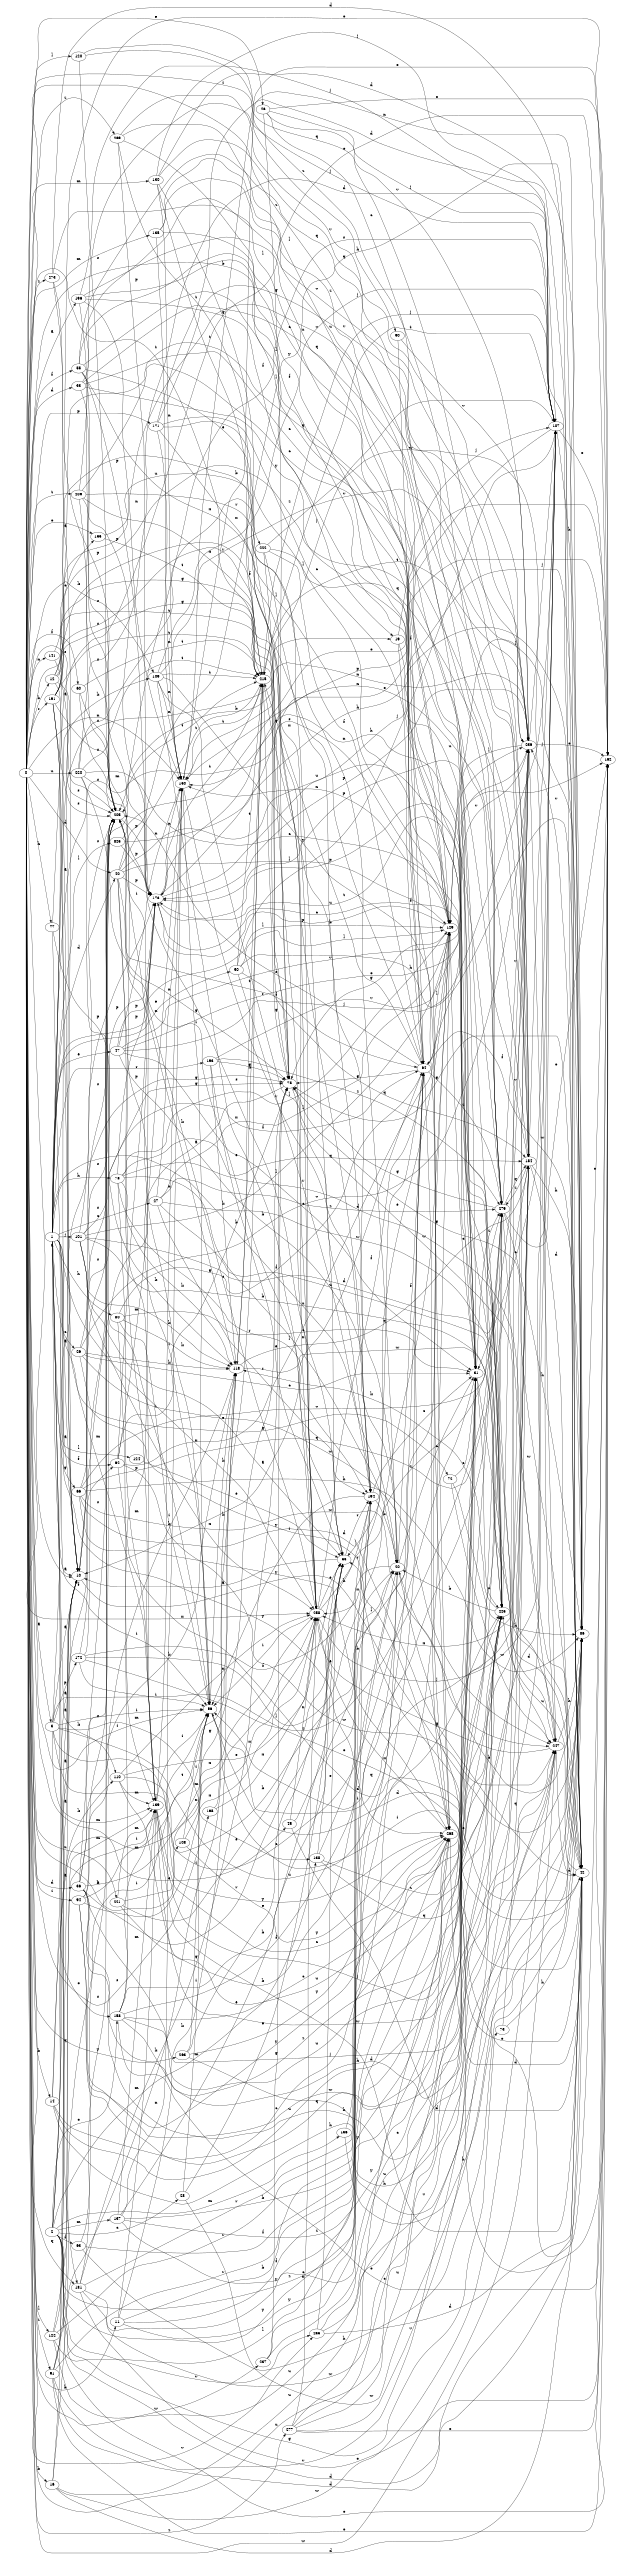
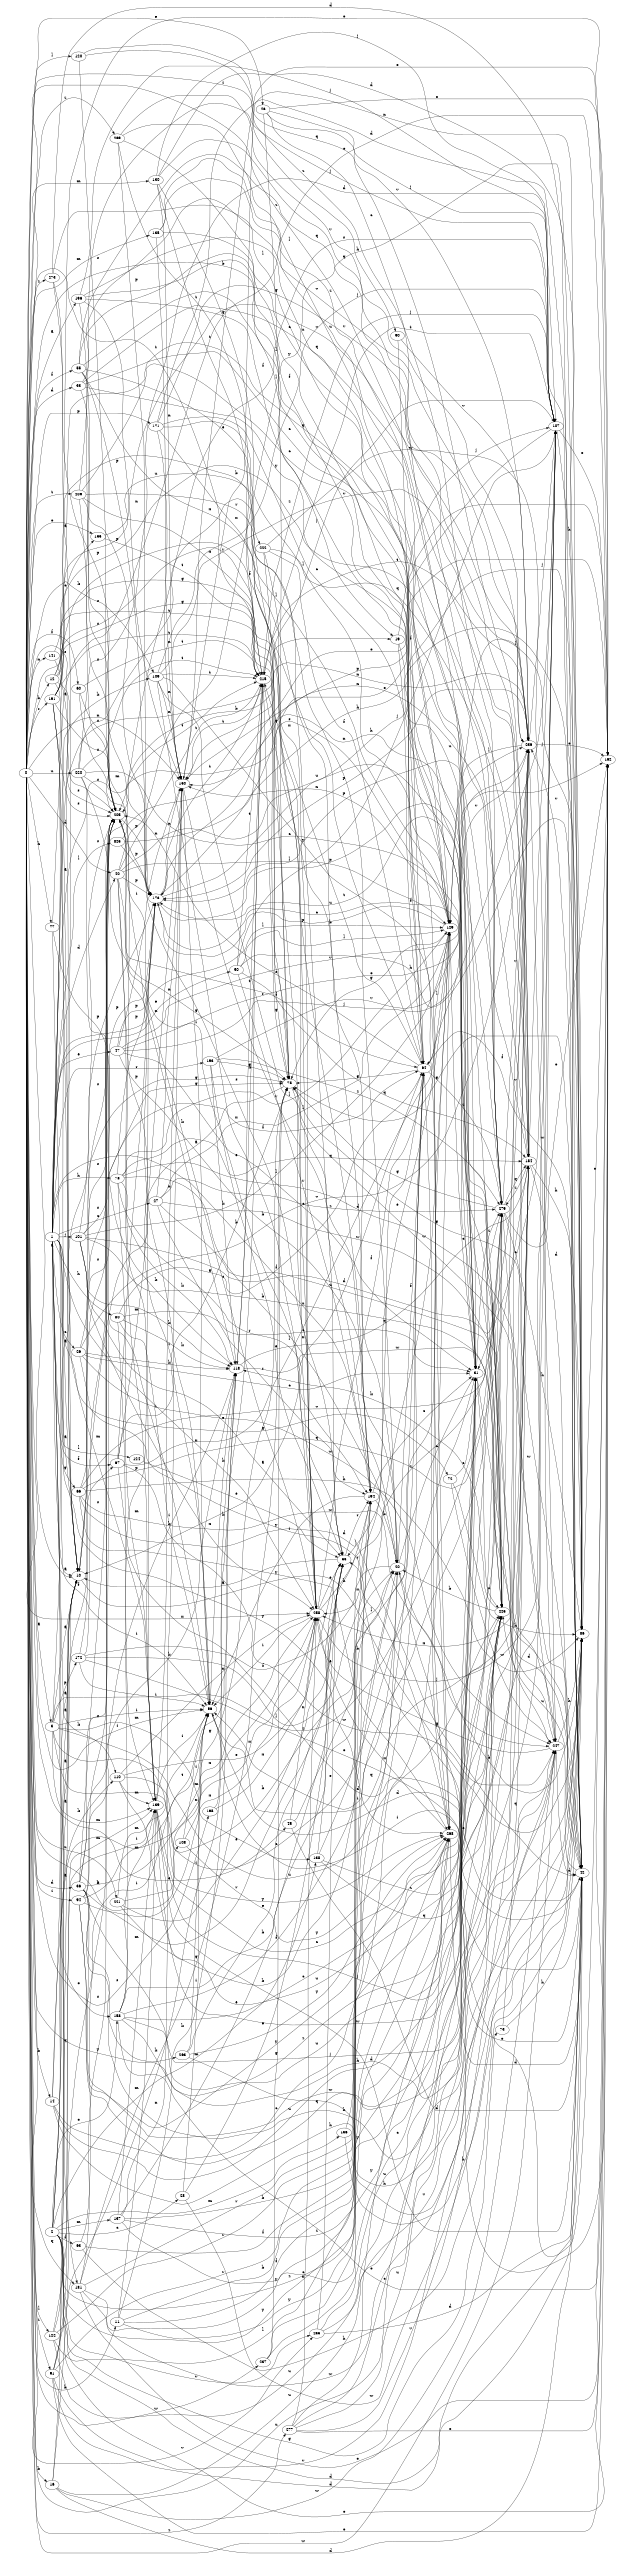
  strict digraph {
    rankdir=LR
    0
    3
    10
    11
    12
    14
    16
    19
    33
    36
    40
    45
    46
    55
    60
    77
    90
    91
    94
    96
    108
    109
    120
    122
    130
    135
    141
    150
    155
    171
    181
    191
    195
    196
    205
    209
    215
    220
    221
    222
    225
    235
    237
    247
    258
    263
    269
    273
    277
    279
    268
    138
    162
    31
    139
    172
    173
    75
    86
    20
    64
    118
    184
    42
    107
    236
    194
    129
    53
    1
    26
    27
    47
    50
-   62
+   62 [label=67]
    66
    72
    78
    80
    101
    110
    124
    n83 [label=825]
    158
    193
    2
    28
    63
    73
    136
    137
    0 -> 3 [label=a]
    0 -> 10 [label=a]
    0 -> 11 [label=b]
    0 -> 12 [label=b]
    0 -> 14 [label=b]
    0 -> 16 [label=b]
    0 -> 19 [label=b]
    0 -> 33 [label=d]
    0 -> 36 [label=d]
    0 -> 40 [label=d]
    0 -> 45 [label=e]
    0 -> 46 [label=e]
    0 -> 55 [label=f]
    0 -> 60 [label=f]
    0 -> 77 [label=h]
    0 -> 90 [label=i]
    0 -> 91 [label=i]
    0 -> 94 [label=i]
    0 -> 96 [label=i]
    0 -> 108 [label=k]
    0 -> 109 [label=k]
    0 -> 120 [label=l]
    0 -> 122 [label=l]
    0 -> 130 [label=m]
    0 -> 135 [label=m]
    0 -> 141 [label=n]
    0 -> 150 [label=n]
    0 -> 155 [label=o]
    0 -> 171 [label=p]
    0 -> 181 [label=q]
    0 -> 191 [label=r]
    0 -> 195 [label=s]
    0 -> 196 [label=a]
    0 -> 205 [label=s]
    0 -> 209 [label=t]
    0 -> 215 [label=t]
    0 -> 220 [label=u]
    0 -> 221 [label=u]
    0 -> 222 [label=u]
    0 -> 225 [label=u]
    0 -> 235 [label=v]
    0 -> 237 [label=w]
    0 -> 247 [label=w]
    0 -> 258 [label=x]
    0 -> 263 [label=y]
    0 -> 269 [label=z]
    0 -> 273 [label=z]
    0 -> 277 [label=z]
    0 -> 279 [label=z]
    3 -> 10 [label=a]
    3 -> 96 [label=i]
    3 -> 225 [label=u]
    3 -> 268 [label=y]
    3 -> 138 [label=m]
    3 -> 162 [label=o]
    3 -> 31 [label=c]
    3 -> 139 [label=m]
    3 -> 172 [label=p]
    3 -> 173 [label=p]
    10 -> 205 [label=s]
    10 -> 75 [label=g]
    10 -> 86 [label=h]
    11 -> 268 [label=y]
    11 -> 139 [label=m]
    11 -> 20 [label=b]
    11 -> 64 [label=f]
    11 -> 118 [label=k]
    12 -> 10 [label=a]
    12 -> 205 [label=s]
    12 -> 215 [label=t]
    12 -> 162 [label=o]
    12 -> 75 [label=g]
    12 -> 184 [label=q]
    14 -> 10 [label=a]
    14 -> 225 [label=u]
    14 -> 258 [label=x]
    14 -> 31 [label=c]
    14 -> 86 [label=h]
    16 -> 10 [label=a]
    16 -> 96 [label=i]
    16 -> 225 [label=u]
    16 -> 247 [label=w]
    16 -> 42 [label=d]
    19 -> 225 [label=u]
    19 -> 64 [label=f]
    19 -> 107 [label=j]
    33 -> 205 [label=s]
    33 -> 268 [label=y]
    33 -> 31 [label=c]
    33 -> 184 [label=q]
    33 -> 236 [label=v]
    36 -> 205 [label=s]
    36 -> 247 [label=w]
    36 -> 258 [label=x]
    36 -> 279 [label=z]
    36 -> 173 [label=p]
    36 -> 86 [label=h]
    36 -> 118 [label=k]
    36 -> 107 [label=j]
    36 -> 194 [label=r]
    40 -> 96 [label=i]
    40 -> 215 [label=t]
    40 -> 225 [label=u]
    40 -> 139 [label=m]
    40 -> 173 [label=p]
    40 -> 86 [label=h]
    40 -> 64 [label=f]
    40 -> 129 [label=l]
    45 -> 258 [label=x]
    45 -> 42 [label=d]
    45 -> 129 [label=l]
    46 -> 162 [label=o]
    46 -> 31 [label=c]
    46 -> 75 [label=g]
    46 -> 107 [label=j]
    46 -> 236 [label=v]
    55 -> 205 [label=s]
    55 -> 258 [label=x]
    55 -> 31 [label=c]
    55 -> 173 [label=p]
    55 -> 184 [label=q]
    55 -> 129 [label=l]
    55 -> 53 [label=e]
    60 -> 205 [label=s]
    60 -> 215 [label=t]
    60 -> 139 [label=m]
    77 -> 10 [label=a]
    77 -> 162 [label=o]
    77 -> 118 [label=k]
    90 -> 64 [label=f]
    90 -> 236 [label=v]
    91 -> 10 [label=a]
    91 -> 96 [label=i]
    91 -> 162 [label=o]
    91 -> 118 [label=k]
    91 -> 42 [label=d]
    91 -> 236 [label=v]
    91 -> 194 [label=r]
    94 -> 205 [label=s]
    94 -> 215 [label=t]
    94 -> 258 [label=x]
    94 -> 268 [label=y]
    94 -> 118 [label=k]
    94 -> 184 [label=q]
    96 -> 118 [label=k]
    96 -> 184 [label=q]
    96 -> 42 [label=d]
    108 -> 96 [label=i]
    108 -> 258 [label=x]
    108 -> 268 [label=y]
    109 -> 150 [label=n]
    109 -> 215 [label=t]
    109 -> 258 [label=x]
    109 -> 268 [label=y]
    109 -> 107 [label=j]
    109 -> 236 [label=v]
    109 -> 194 [label=r]
    120 -> 205 [label=s]
    120 -> 279 [label=z]
    120 -> 184 [label=q]
    122 -> 10 [label=a]
    122 -> 225 [label=u]
    122 -> 139 [label=m]
    122 -> 194 [label=r]
    122 -> 129 [label=l]
    130 -> 150 [label=n]
    130 -> 215 [label=t]
    130 -> 75 [label=g]
    130 -> 184 [label=q]
    130 -> 42 [label=d]
    130 -> 107 [label=j]
    135 -> 150 [label=n]
    135 -> 225 [label=u]
    135 -> 279 [label=z]
    135 -> 64 [label=f]
    141 -> 10 [label=a]
    141 -> 20 [label=b]
    150 -> 96 [label=i]
    150 -> 215 [label=t]
    150 -> 162 [label=o]
    150 -> 194 [label=r]
    155 -> 215 [label=t]
    155 -> 236 [label=v]
    171 -> 150 [label=n]
    171 -> 258 [label=x]
    171 -> 31 [label=c]
    171 -> 42 [label=d]
    171 -> 236 [label=v]
    171 -> 129 [label=l]
    181 -> 205 [label=s]
    181 -> 247 [label=w]
    181 -> 268 [label=y]
    181 -> 162 [label=o]
    181 -> 75 [label=g]
    181 -> 194 [label=r]
    191 -> 10 [label=a]
    191 -> 96 [label=i]
    191 -> 205 [label=s]
    191 -> 215 [label=t]
    191 -> 279 [label=z]
    191 -> 139 [label=m]
    191 -> 75 [label=g]
    191 -> 64 [label=f]
    191 -> 194 [label=r]
    195 -> 258 [label=x]
    195 -> 118 [label=k]
    196 -> 150 [label=n]
    196 -> 205 [label=s]
    196 -> 225 [label=u]
    196 -> 64 [label=f]
    196 -> 107 [label=j]
    196 -> 129 [label=l]
    205 -> 173 [label=p]
    205 -> 118 [label=k]
    205 -> 53 [label=e]
    209 -> 205 [label=s]
    209 -> 258 [label=x]
    209 -> 31 [label=c]
    209 -> 173 [label=p]
    209 -> 107 [label=j]
    209 -> 194 [label=r]
    215 -> 75 [label=g]
    215 -> 20 [label=b]
    215 -> 118 [label=k]
    215 -> 107 [label=j]
    220 -> 96 [label=i]
    220 -> 205 [label=s]
    220 -> 215 [label=t]
    220 -> 31 [label=c]
    220 -> 75 [label=g]
    220 -> 42 [label=d]
    220 -> 129 [label=l]
    221 -> 139 [label=m]
    221 -> 75 [label=g]
    221 -> 20 [label=b]
    221 -> 53 [label=e]
    222 -> 247 [label=w]
    222 -> 258 [label=x]
    222 -> 75 [label=g]
    222 -> 64 [label=f]
    222 -> 184 [label=q]
    225 -> 150 [label=n]
    225 -> 20 [label=b]
    225 -> 118 [label=k]
    225 -> 236 [label=v]
    235 -> 31 [label=c]
    235 -> 42 [label=d]
    235 -> 236 [label=v]
    235 -> 53 [label=e]
    237 -> 225 [label=u]
    237 -> 268 [label=y]
    237 -> 75 [label=g]
    247 -> 258 [label=x]
    247 -> 86 [label=h]
    247 -> 42 [label=d]
    258 -> 96 [label=i]
    258 -> 205 [label=s]
    258 -> 279 [label=z]
    258 -> 64 [label=f]
    258 -> 107 [label=j]
    258 -> 53 [label=e]
    263 -> 96 [label=i]
    263 -> 268 [label=y]
    263 -> 86 [label=h]
    263 -> 53 [label=e]
    269 -> 215 [label=t]
    269 -> 268 [label=y]
    269 -> 173 [label=p]
    269 -> 236 [label=v]
    269 -> 129 [label=l]
    273 -> 10 [label=a]
    273 -> 173 [label=p]
    273 -> 42 [label=d]
    273 -> 129 [label=l]
    277 -> 225 [label=u]
    277 -> 258 [label=x]
    277 -> 268 [label=y]
    277 -> 162 [label=o]
    277 -> 31 [label=c]
    277 -> 236 [label=v]
    279 -> 96 [label=i]
    279 -> 247 [label=w]
    279 -> 162 [label=o]
    279 -> 173 [label=p]
    279 -> 75 [label=g]
    279 -> 86 [label=h]
    279 -> 184 [label=q]
    279 -> 236 [label=v]
    268 -> 258 [label=x]
    268 -> 42 [label=d]
    138 -> 279 [label=z]
    138 -> 20 [label=b]
    138 -> 184 [label=q]
    138 -> 53 [label=e]
    31 -> 225 [label=u]
    31 -> 279 [label=z]
    31 -> 42 [label=d]
    139 -> 96 [label=i]
    139 -> 150 [label=n]
    139 -> 247 [label=w]
    139 -> 31 [label=c]
    139 -> 42 [label=d]
    139 -> 107 [label=j]
    172 -> 96 [label=i]
    172 -> 205 [label=s]
    172 -> 215 [label=t]
    172 -> 279 [label=z]
    172 -> 64 [label=f]
    172 -> 129 [label=l]
    173 -> 150 [label=n]
    173 -> 215 [label=t]
    173 -> 225 [label=u]
    173 -> 162 [label=o]
    173 -> 31 [label=c]
    173 -> 86 [label=h]
    75 -> 10 [label=a]
    75 -> 247 [label=w]
    75 -> 258 [label=x]
    86 -> 150 [label=n]
    86 -> 162 [label=o]
    86 -> 75 [label=g]
    86 -> 20 [label=b]
    86 -> 129 [label=l]
    20 -> 258 [label=x]
    20 -> 162 [label=o]
    20 -> 31 [label=c]
    20 -> 64 [label=f]
    64 -> 10 [label=a]
    64 -> 205 [label=s]
    64 -> 215 [label=t]
    64 -> 279 [label=z]
    64 -> 268 [label=y]
    64 -> 75 [label=g]
    64 -> 236 [label=v]
    64 -> 129 [label=l]
    118 -> 215 [label=t]
    118 -> 247 [label=w]
    118 -> 184 [label=q]
    184 -> 150 [label=n]
    184 -> 258 [label=x]
    184 -> 279 [label=z]
    184 -> 173 [label=p]
    184 -> 86 [label=h]
    184 -> 42 [label=d]
    184 -> 107 [label=j]
    42 -> 96 [label=i]
    42 -> 225 [label=u]
    42 -> 75 [label=g]
    42 -> 64 [label=f]
    42 -> 236 [label=v]
    42 -> 53 [label=e]
    107 -> 205 [label=s]
    107 -> 215 [label=t]
    107 -> 162 [label=o]
    107 -> 31 [label=c]
    107 -> 173 [label=p]
    107 -> 86 [label=h]
    236 -> 150 [label=n]
    236 -> 215 [label=t]
    236 -> 247 [label=w]
    236 -> 162 [label=o]
    236 -> 173 [label=p]
    236 -> 107 [label=j]
    236 -> 129 [label=l]
    194 -> 96 [label=i]
    194 -> 31 [label=c]
    194 -> 20 [label=b]
    129 -> 150 [label=n]
    129 -> 205 [label=s]
    129 -> 31 [label=c]
    129 -> 173 [label=p]
    129 -> 75 [label=g]
    129 -> 53 [label=e]
    53 -> 10 [label=a]
    53 -> 205 [label=s]
    53 -> 194 [label=r]
    1 -> 10 [label=a]
    1 -> 19 [label=b]
    1 -> 40 [label=d]
    1 -> 96 [label=i]
    1 -> 109 [label=k]
    1 -> 155 [label=o]
    1 -> 181 [label=q]
    1 -> 258 [label=x]
    1 -> 268 [label=y]
    1 -> 20 [label=b]
    1 -> 107 [label=j]
    1 -> 129 [label=l]
    1 -> 26 [label=c]
    1 -> 27 [label=c]
    1 -> 47 [label=e]
    1 -> 50 [label=e]
    1 -> 62 [label=f]
    1 -> 66 [label=g]
    1 -> 72 [label=g]
    1 -> 78 [label=h]
    1 -> 80 [label=h]
    1 -> 101 [label=j]
    1 -> 110 [label=k]
    1 -> 124 [label=l]
    1 -> n83 [label=l]
    1 -> 158 [label=o]
    1 -> 193 [label=r]
    26 -> 205 [label=s]
    26 -> 247 [label=w]
    26 -> 268 [label=y]
    26 -> 31 [label=c]
    26 -> 118 [label=k]
    26 -> 236 [label=v]
    27 -> 150 [label=n]
    27 -> 225 [label=u]
    27 -> 247 [label=w]
    27 -> 279 [label=z]
    27 -> 194 [label=r]
    27 -> 129 [label=l]
    47 -> 150 [label=n]
    47 -> 162 [label=o]
    47 -> 31 [label=c]
    47 -> 173 [label=p]
    47 -> 20 [label=b]
    47 -> 107 [label=j]
    47 -> 236 [label=v]
    50 -> 215 [label=t]
    50 -> 86 [label=h]
    50 -> 184 [label=q]
    50 -> 107 [label=j]
    50 -> 194 [label=r]
    50 -> 129 [label=l]
    62 -> 150 [label=n]
    62 -> 247 [label=w]
    62 -> 173 [label=p]
    62 -> 75 [label=g]
    62 -> 42 [label=d]
    62 -> 129 [label=l]
    66 -> 205 [label=s]
    66 -> 247 [label=w]
    66 -> 268 [label=y]
    66 -> 86 [label=h]
    66 -> 184 [label=q]
    66 -> 42 [label=d]
    66 -> 236 [label=v]
    72 -> 247 [label=w]
    72 -> 31 [label=c]
    72 -> 86 [label=h]
    78 -> 139 [label=m]
    78 -> 173 [label=p]
    78 -> 20 [label=b]
    78 -> 118 [label=k]
    78 -> 184 [label=q]
    78 -> 42 [label=d]
    78 -> 194 [label=r]
    78 -> 129 [label=l]
    80 -> 96 [label=i]
    80 -> 31 [label=c]
    80 -> 139 [label=m]
    80 -> 64 [label=f]
    80 -> 118 [label=k]
    101 -> 205 [label=s]
    101 -> 225 [label=u]
    101 -> 258 [label=x]
    101 -> 75 [label=g]
    101 -> 64 [label=f]
    101 -> 118 [label=k]
    101 -> 42 [label=d]
    101 -> 129 [label=l]
    101 -> 53 [label=e]
    110 -> 225 [label=u]
    110 -> 258 [label=x]
    110 -> 139 [label=m]
    110 -> 20 [label=b]
    110 -> 53 [label=e]
    124 -> 53 [label=e]
    n83 -> 162 [label=o]
    n83 -> 173 [label=p]
    n83 -> 86 [label=h]
    158 -> 225 [label=u]
    158 -> 162 [label=o]
    158 -> 31 [label=c]
    158 -> 139 [label=m]
    158 -> 173 [label=p]
    158 -> 86 [label=h]
    158 -> 20 [label=b]
    158 -> 64 [label=f]
    193 -> 279 [label=z]
    193 -> 75 [label=g]
    193 -> 118 [label=k]
    193 -> 236 [label=v]
    193 -> 53 [label=e]
    2 -> 10 [label=a]
    2 -> 235 [label=v]
    2 -> 279 [label=z]
    2 -> 268 [label=y]
    2 -> 138 [label=m]
    2 -> 162 [label=o]
    2 -> 42 [label=d]
    2 -> 62 [label=f]
    2 -> 110 [label=k]
    2 -> 158 [label=o]
    2 -> 28 [label=c]
    2 -> 63 [label=f]
    2 -> 73 [label=g]
    2 -> 136 [label=m]
    2 -> 137 [label=m]
    28 -> 96 [label=i]
    28 -> 247 [label=w]
    28 -> 53 [label=e]
    63 -> 205 [label=s]
    63 -> 86 [label=h]
    63 -> 64 [label=f]
    73 -> 86 [label=h]
    73 -> 184 [label=q]
    136 -> 86 [label=h]
    136 -> 194 [label=r]
    137 -> 150 [label=n]
    137 -> 279 [label=z]
    137 -> 31 [label=c]
    137 -> 139 [label=m]
    137 -> 20 [label=b]
    137 -> 53 [label=e]
  }
